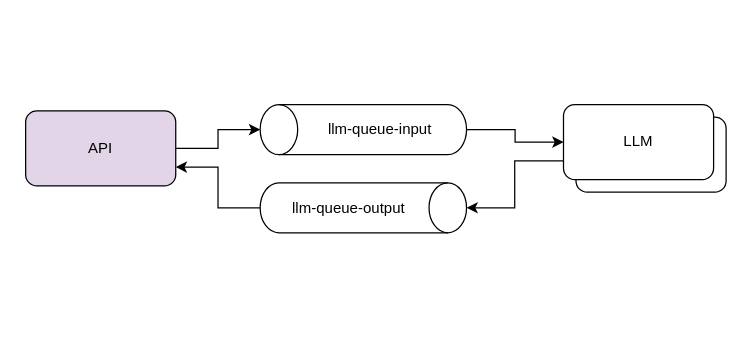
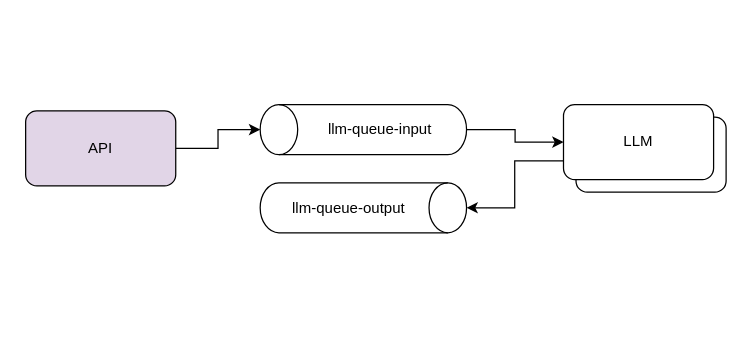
  <mxCell id="0" />
  <mxCell id="1" parent="0" />
  <mxCell id="2" style="edgeStyle=orthogonalEdgeStyle;rounded=0;orthogonalLoop=1;jettySize=auto;html=1;entryX=0.5;entryY=0;entryDx=0;entryDy=0;entryPerimeter=0;jumpStyle=none;shadow=0;" parent="1" source="3" target="5" edge="1"><mxGeometry relative="1" as="geometry" /></mxCell>
  <mxCell id="3" value="API" style="rounded=1;whiteSpace=wrap;html=1;fillColor=#e1d5e7;" parent="1" vertex="1"><mxGeometry x="20" y="88" width="120" height="60" as="geometry" /></mxCell>
  <mxCell id="4" style="edgeStyle=orthogonalEdgeStyle;rounded=0;orthogonalLoop=1;jettySize=auto;html=1;" parent="1" source="5" target="8" edge="1"><mxGeometry relative="1" as="geometry" /></mxCell>
  <mxCell id="5" value="llm-queue-input" style="shape=cylinder3;html=1;boundedLbl=1;backgroundOutline=1;size=15;rotation=90;horizontal=0;verticalAlign=middle;direction=east;labelPosition=center;verticalLabelPosition=middle;align=center;labelBorderColor=none;textDirection=ltr;flipH=0;flipV=1;" parent="1" vertex="1"><mxGeometry x="270" y="20.5" width="40" height="165" as="geometry" /></mxCell>
  <mxCell id="6" value="" style="group" parent="1" vertex="1" connectable="0"><mxGeometry x="450" y="83" width="130" height="70" as="geometry" /></mxCell>
  <mxCell id="7" value="LLM" style="rounded=1;whiteSpace=wrap;html=1;" parent="6" vertex="1"><mxGeometry x="10" y="10" width="120" height="60" as="geometry" /></mxCell>
  <mxCell id="8" value="LLM" style="rounded=1;whiteSpace=wrap;html=1;" parent="6" vertex="1"><mxGeometry width="120" height="60" as="geometry" /></mxCell>
- <mxCell id="9" style="edgeStyle=orthogonalEdgeStyle;rounded=0;orthogonalLoop=1;jettySize=auto;html=1;entryX=1;entryY=0.75;entryDx=0;entryDy=0;" parent="1" source="10" target="3" edge="1"><mxGeometry relative="1" as="geometry" /></mxCell>
  <mxCell id="10" value="llm-queue-output" style="shape=cylinder3;html=1;boundedLbl=1;backgroundOutline=1;size=15;rotation=90;horizontal=0;verticalAlign=middle;direction=east;labelPosition=center;verticalLabelPosition=middle;align=center;labelBorderColor=none;textDirection=ltr;flipH=0;flipV=0;" parent="1" vertex="1"><mxGeometry x="270" y="83" width="40" height="165" as="geometry" /></mxCell>
  <mxCell id="11" style="edgeStyle=orthogonalEdgeStyle;rounded=0;orthogonalLoop=1;jettySize=auto;html=1;entryX=0.5;entryY=0;entryDx=0;entryDy=0;entryPerimeter=0;" parent="1" source="8" target="10" edge="1"><mxGeometry relative="1" as="geometry"><Array as="points"><mxPoint x="411" y="128" /><mxPoint x="411" y="166" /></Array></mxGeometry></mxCell>
